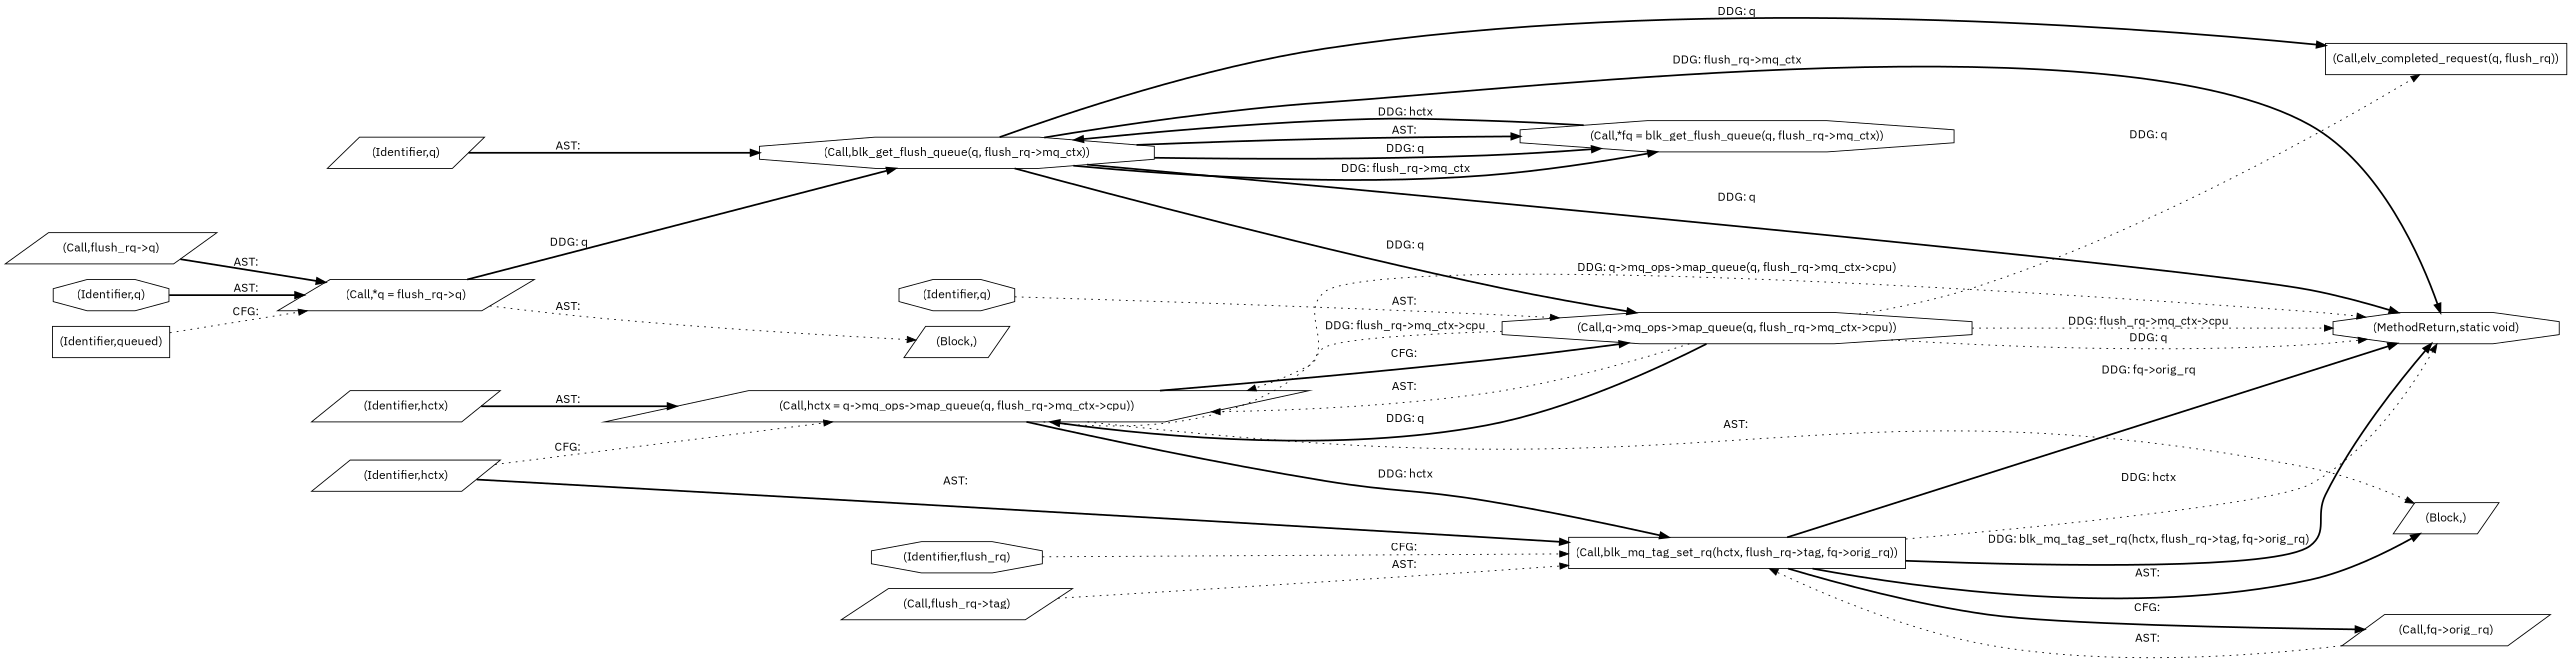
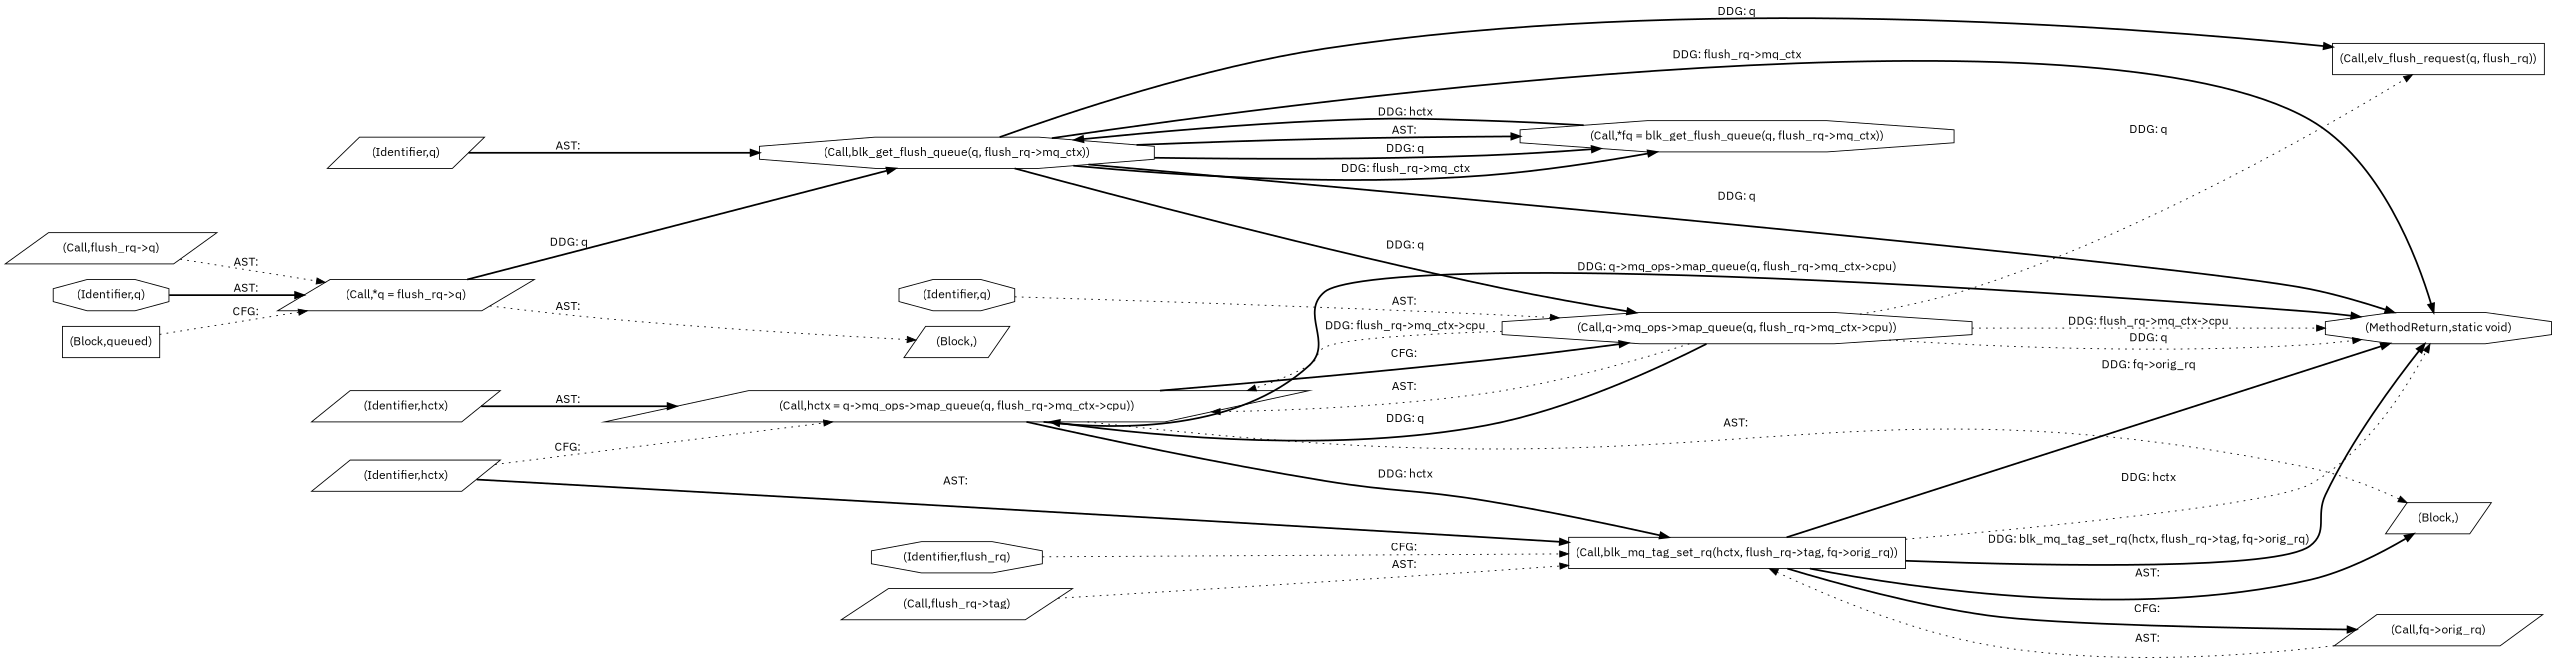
  digraph {
    fontname="IBM Plex Sans"
    rankdir=LR
    node [fontname="IBM Plex Sans" shape=parallelogram]
    edge [fontname="IBM Plex Sans" style=bold]
    n1 [label="(Call,hctx = q->mq_ops->map_queue(q, flush_rq->mq_ctx->cpu))"]
    n2 [label="(Call,q->mq_ops->map_queue(q, flush_rq->mq_ctx->cpu))" shape=octagon]
    n3 [label="(Call,blk_mq_tag_set_rq(hctx, flush_rq->tag, fq->orig_rq))" shape=box]
    n4 [label="(Block,)"]
    n5 [label="(MethodReturn,static void)" shape=octagon]
-   n6 [label="(Call,elv_completed_request(q, flush_rq))" shape=box]
+   n6 [label="(Call,elv_flush_request(q, flush_rq))" shape=box]
    n7 [label="(Call,fq->orig_rq)"]
    n8 [label="(Call,blk_get_flush_queue(q, flush_rq->mq_ctx))" shape=octagon]
    n9 [label="(Call,*fq = blk_get_flush_queue(q, flush_rq->mq_ctx))" shape=octagon]
    n10 [label="(Call,*q = flush_rq->q)"]
    n11 [label="(Block,)"]
    n12 [label="(Call,flush_rq->q)"]
    n13 [label="(Identifier,q)" shape=octagon]
    n14 [label="(Identifier,q)"]
    n15 [label="(Identifier,q)" shape=octagon]
-   n16 [label="(Identifier,queued)" shape=box]
+   n16 [label="(Block,queued)" shape=box]
    n17 [label="(Identifier,hctx)"]
    n18 [label="(Identifier,hctx)"]
    n19 [label="(Call,flush_rq->tag)"]
    n20 [label="(Identifier,flush_rq)" shape=octagon]
    n1 -> n2 [label="CFG: "]
    n1 -> n3 [label="DDG: hctx"]
    n1 -> n4 [label="AST: " style=dotted]
-   n1 -> n5 [label="DDG: q->mq_ops->map_queue(q, flush_rq->mq_ctx->cpu)" style=dotted]
+   n1 -> n5 [label="DDG: q->mq_ops->map_queue(q, flush_rq->mq_ctx->cpu)"]
    n2 -> n1 [label="AST: " style=dotted]
    n2 -> n1 [label="DDG: q"]
    n2 -> n1 [label="DDG: flush_rq->mq_ctx->cpu" style=dotted]
    n2 -> n5 [label="DDG: flush_rq->mq_ctx->cpu" style=dotted]
    n2 -> n5 [label="DDG: q" style=dotted]
    n2 -> n6 [label="DDG: q" style=dotted]
    n3 -> n4 [label="AST: "]
    n3 -> n5 [label="DDG: fq->orig_rq"]
    n3 -> n5 [label="DDG: hctx" style=dotted]
    n3 -> n5 [label="DDG: blk_mq_tag_set_rq(hctx, flush_rq->tag, fq->orig_rq)"]
    n3 -> n7 [label="CFG: "]
    n7 -> n3 [label="AST: " style=dotted]
    n8 -> n2 [label="DDG: q"]
    n8 -> n5 [label="DDG: flush_rq->mq_ctx"]
    n8 -> n5 [label="DDG: q"]
    n8 -> n6 [label="DDG: q"]
    n8 -> n9 [label="AST: "]
    n8 -> n9 [label="DDG: q"]
    n8 -> n9 [label="DDG: flush_rq->mq_ctx"]
    n9 -> n8 [label="DDG: hctx"]
    n10 -> n8 [label="DDG: q"]
    n10 -> n11 [label="AST: " style=dotted]
-   n12 -> n10 [label="AST: "]
+   n12 -> n10 [label="AST: " style=dotted]
    n13 -> n10 [label="AST: "]
    n14 -> n8 [label="AST: "]
    n15 -> n2 [label="AST: " style=dotted]
    n16 -> n10 [label="CFG: " style=dotted]
    n17 -> n1 [label="CFG: " style=dotted]
    n17 -> n3 [label="AST: "]
    n18 -> n1 [label="AST: "]
    n19 -> n3 [label="AST: " style=dotted]
    n20 -> n3 [label="CFG: " style=dotted]
  }
